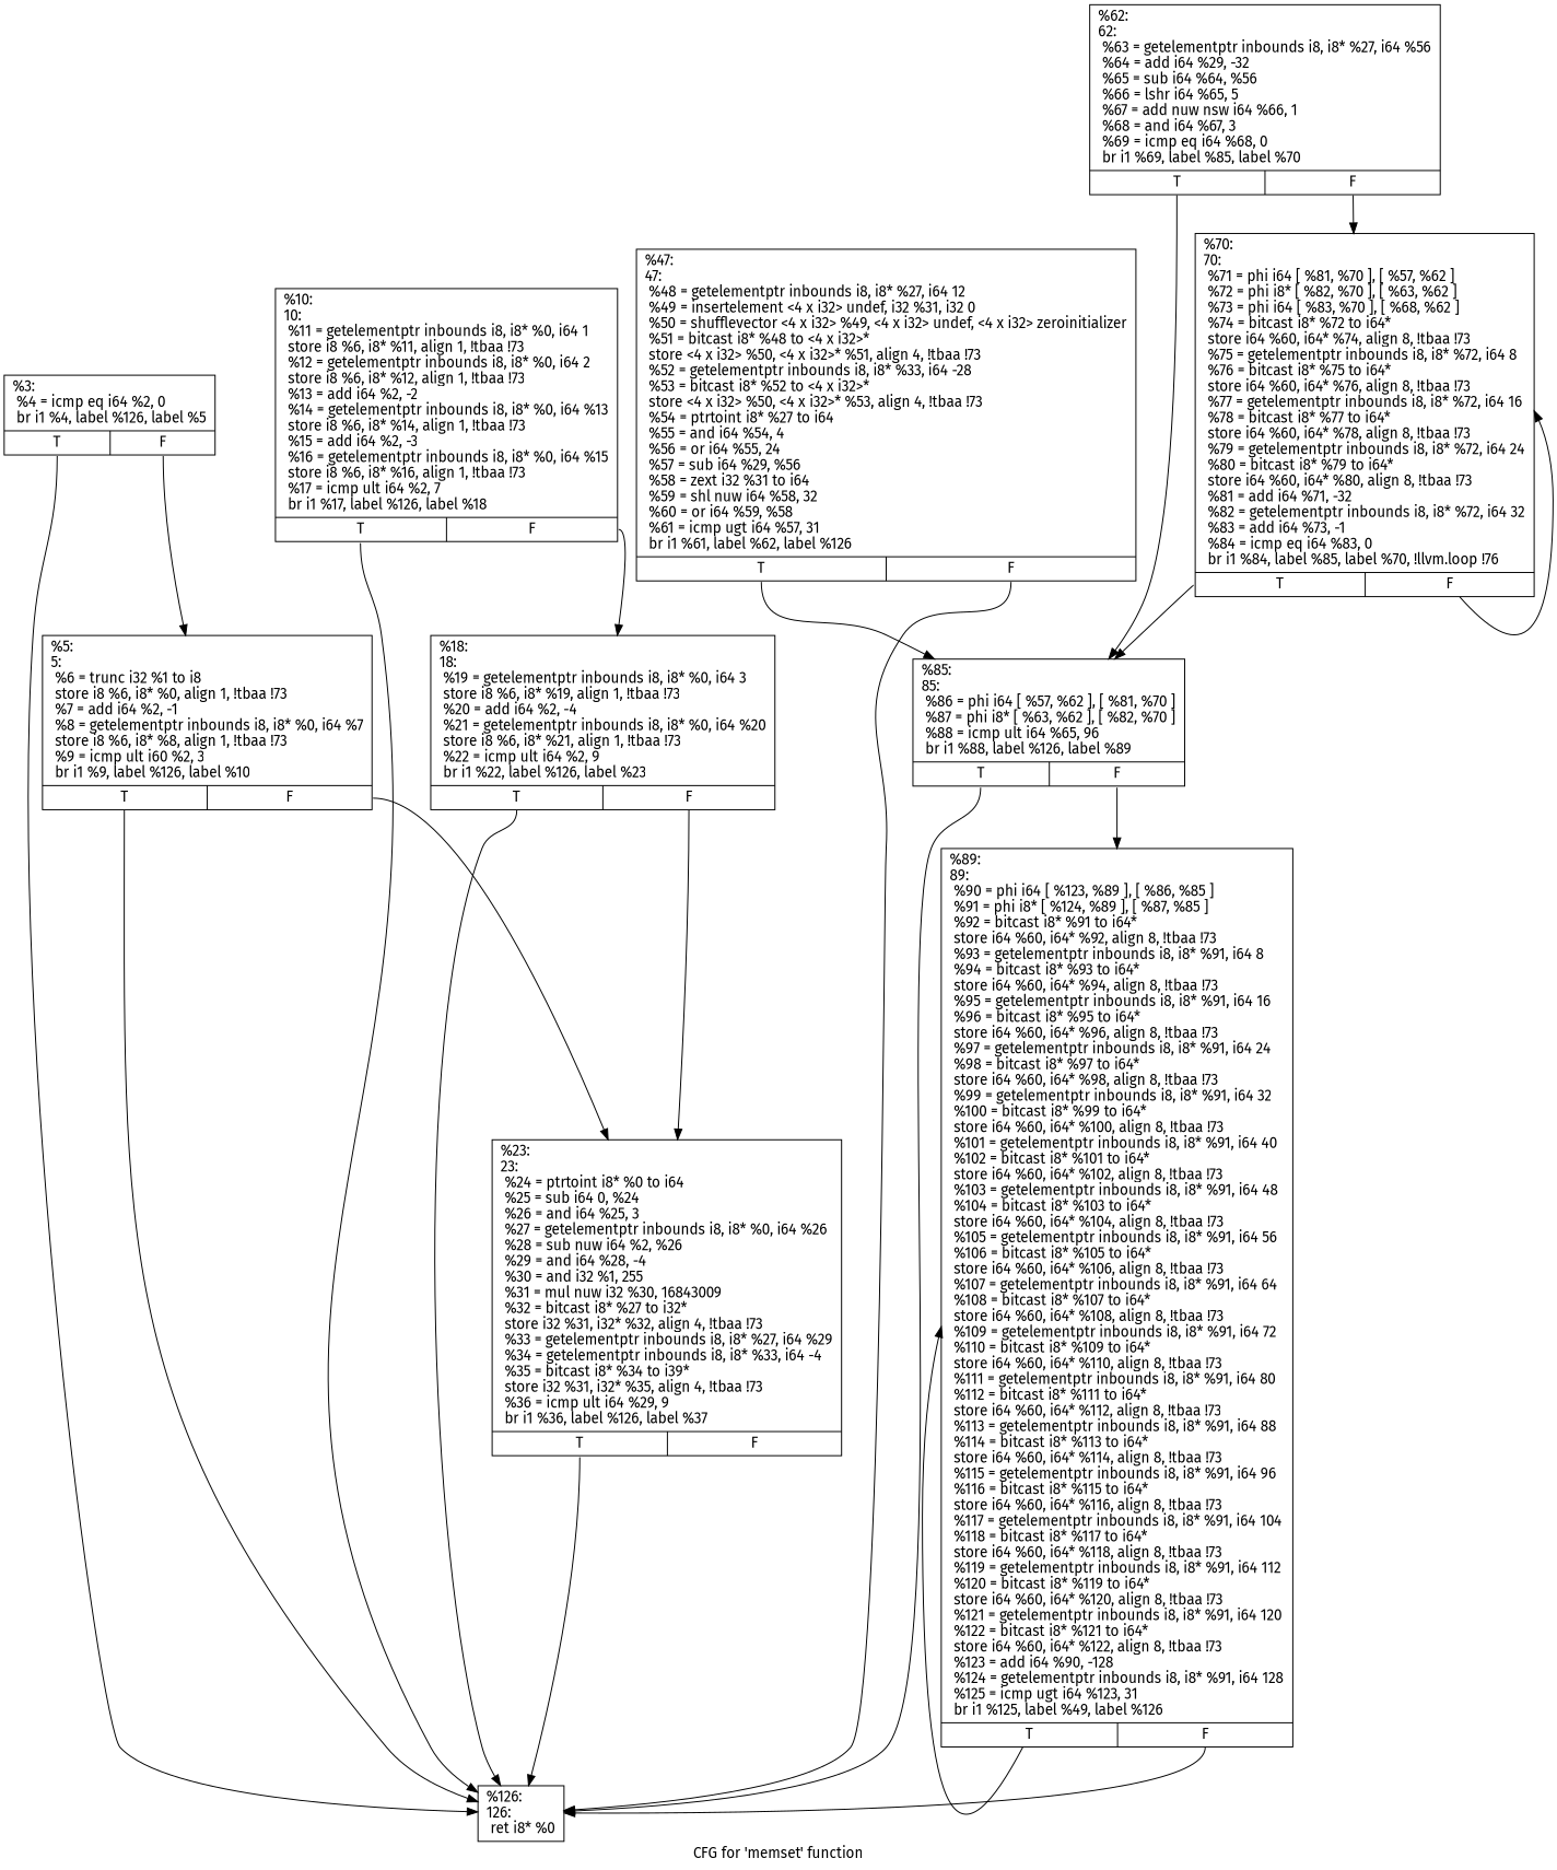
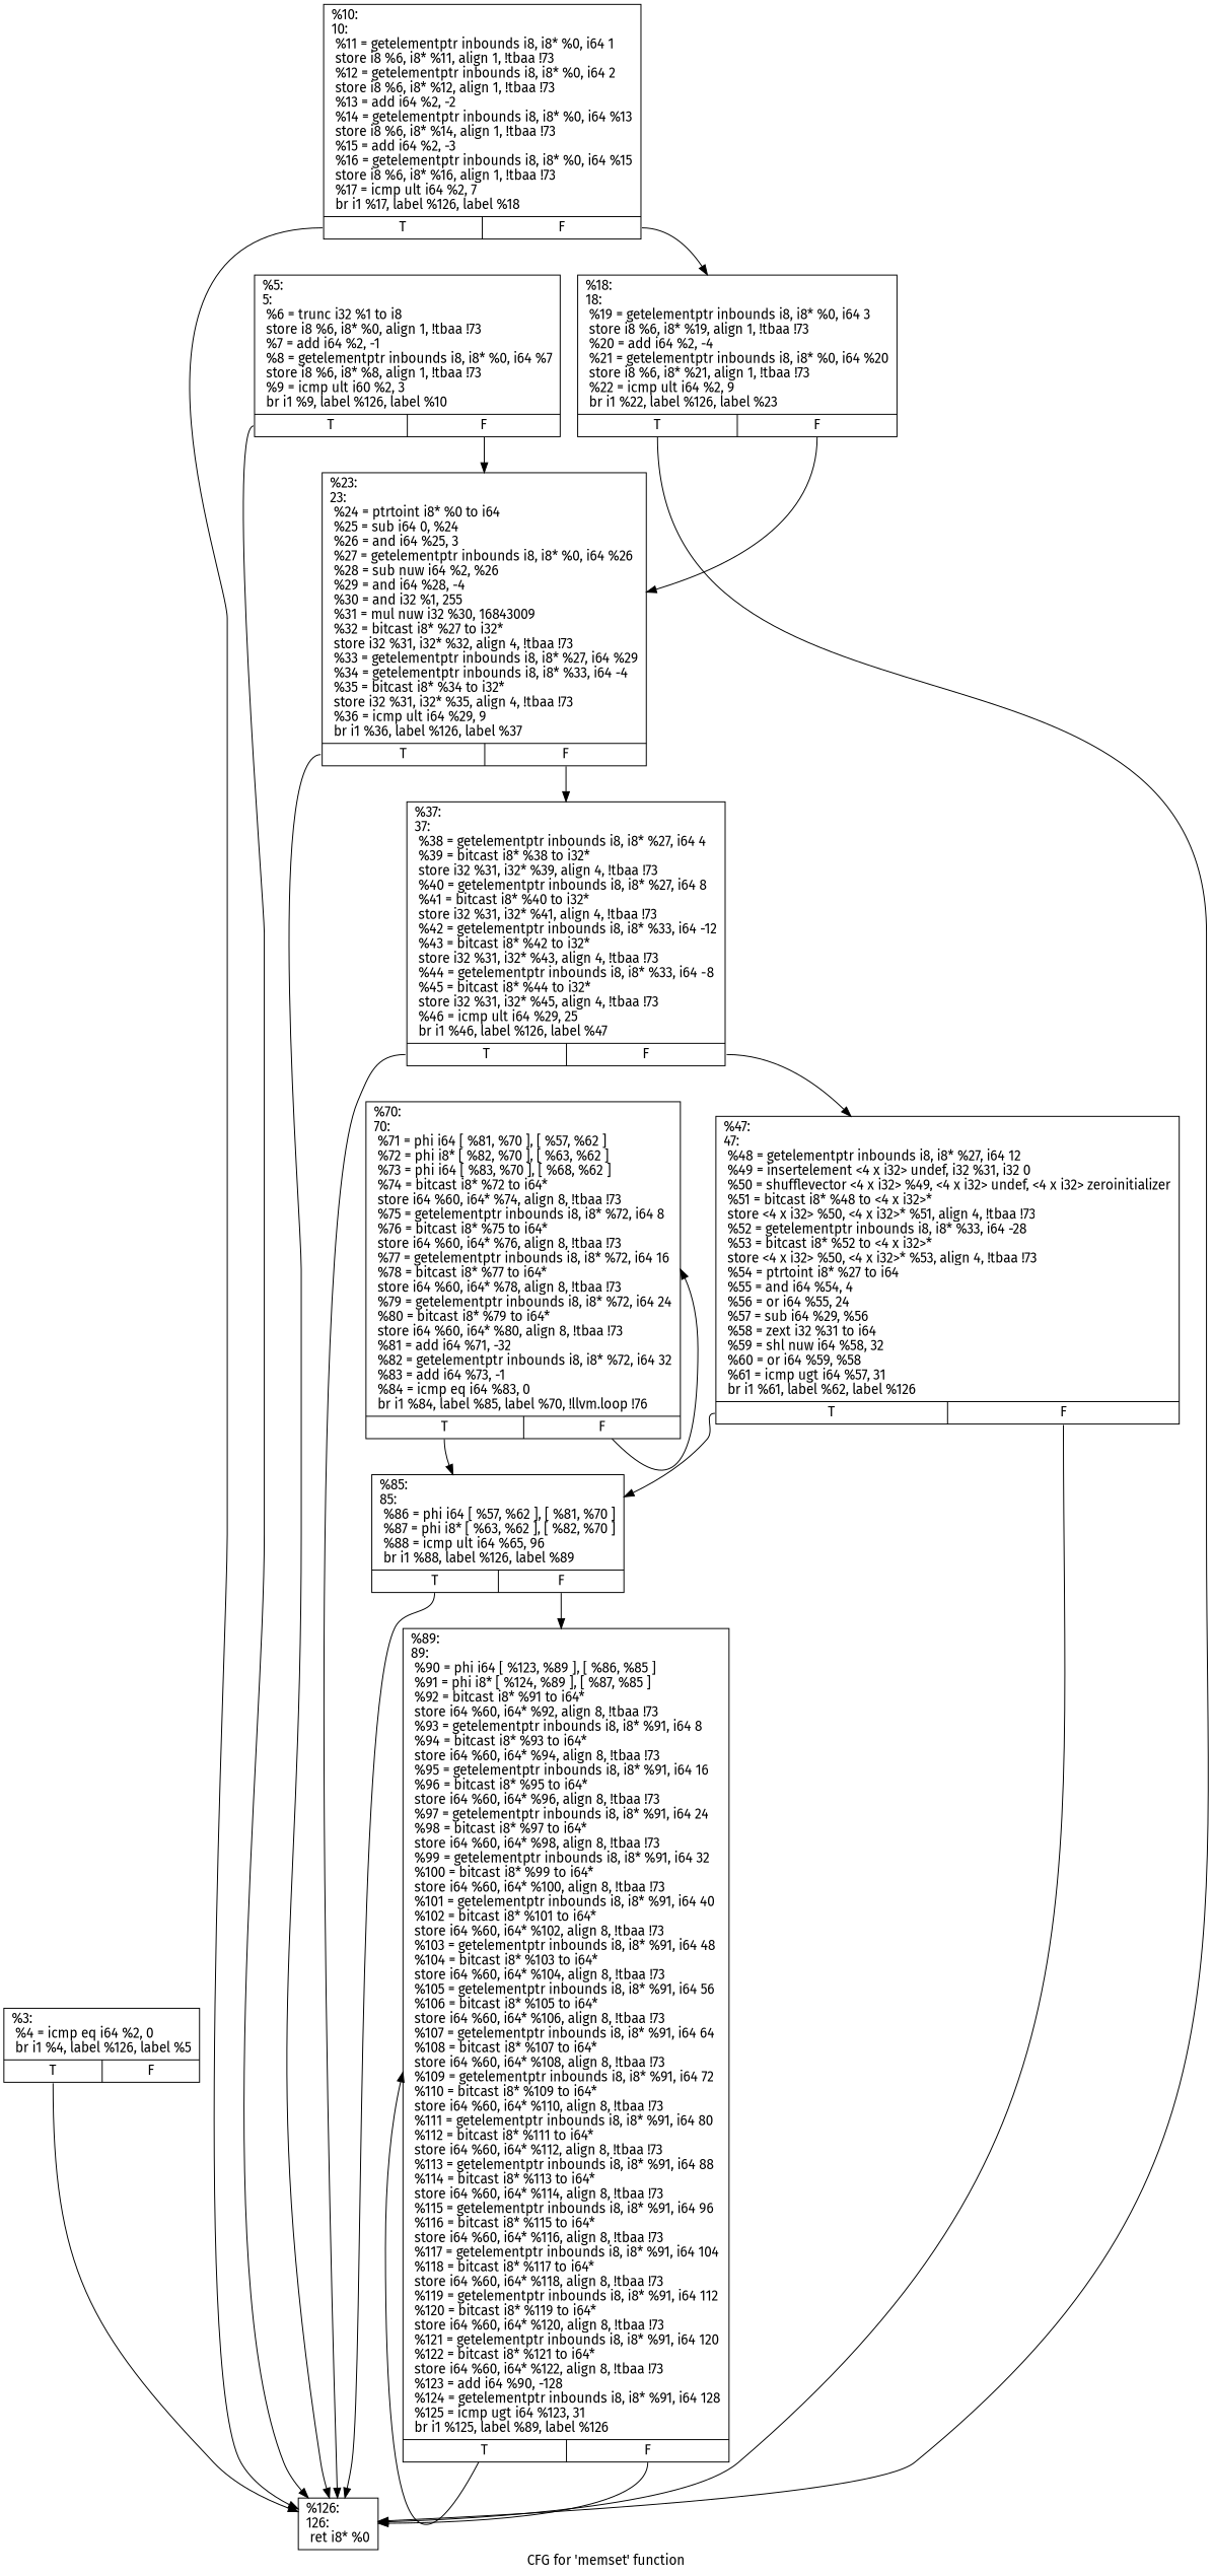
  digraph {
    fontname="Fira Sans"
    label="CFG for 'memset' function"
    node [fontname="Fira Sans" shape=record]
    edge [fontname="Fira Sans" tailport=s0]
    n1 [label="{%3:\l  %4 = icmp eq i64 %2, 0\l  br i1 %4, label %126, label %5\l|{<s0>T|<s1>F}}"]
    n2 [label="{%126:\l126:                                              \l  ret i8* %0\l}"]
    n3 [label="{%5:\l5:                                                \l  %6 = trunc i32 %1 to i8\l  store i8 %6, i8* %0, align 1, !tbaa !73\l  %7 = add i64 %2, -1\l  %8 = getelementptr inbounds i8, i8* %0, i64 %7\l  store i8 %6, i8* %8, align 1, !tbaa !73\l  %9 = icmp ult i60 %2, 3\l  br i1 %9, label %126, label %10\l|{<s0>T|<s1>F}}"]
-   n4 [label="{%23:\l23:                                               \l  %24 = ptrtoint i8* %0 to i64\l  %25 = sub i64 0, %24\l  %26 = and i64 %25, 3\l  %27 = getelementptr inbounds i8, i8* %0, i64 %26\l  %28 = sub nuw i64 %2, %26\l  %29 = and i64 %28, -4\l  %30 = and i32 %1, 255\l  %31 = mul nuw i32 %30, 16843009\l  %32 = bitcast i8* %27 to i32*\l  store i32 %31, i32* %32, align 4, !tbaa !73\l  %33 = getelementptr inbounds i8, i8* %27, i64 %29\l  %34 = getelementptr inbounds i8, i8* %33, i64 -4\l  %35 = bitcast i8* %34 to i39*\l  store i32 %31, i32* %35, align 4, !tbaa !73\l  %36 = icmp ult i64 %29, 9\l  br i1 %36, label %126, label %37\l|{<s0>T|<s1>F}}"]
+   n4 [label="{%23:\l23:                                               \l  %24 = ptrtoint i8* %0 to i64\l  %25 = sub i64 0, %24\l  %26 = and i64 %25, 3\l  %27 = getelementptr inbounds i8, i8* %0, i64 %26\l  %28 = sub nuw i64 %2, %26\l  %29 = and i64 %28, -4\l  %30 = and i32 %1, 255\l  %31 = mul nuw i32 %30, 16843009\l  %32 = bitcast i8* %27 to i32*\l  store i32 %31, i32* %32, align 4, !tbaa !73\l  %33 = getelementptr inbounds i8, i8* %27, i64 %29\l  %34 = getelementptr inbounds i8, i8* %33, i64 -4\l  %35 = bitcast i8* %34 to i32*\l  store i32 %31, i32* %35, align 4, !tbaa !73\l  %36 = icmp ult i64 %29, 9\l  br i1 %36, label %126, label %37\l|{<s0>T|<s1>F}}"]
    n5 [label="{%10:\l10:                                               \l  %11 = getelementptr inbounds i8, i8* %0, i64 1\l  store i8 %6, i8* %11, align 1, !tbaa !73\l  %12 = getelementptr inbounds i8, i8* %0, i64 2\l  store i8 %6, i8* %12, align 1, !tbaa !73\l  %13 = add i64 %2, -2\l  %14 = getelementptr inbounds i8, i8* %0, i64 %13\l  store i8 %6, i8* %14, align 1, !tbaa !73\l  %15 = add i64 %2, -3\l  %16 = getelementptr inbounds i8, i8* %0, i64 %15\l  store i8 %6, i8* %16, align 1, !tbaa !73\l  %17 = icmp ult i64 %2, 7\l  br i1 %17, label %126, label %18\l|{<s0>T|<s1>F}}"]
    n6 [label="{%18:\l18:                                               \l  %19 = getelementptr inbounds i8, i8* %0, i64 3\l  store i8 %6, i8* %19, align 1, !tbaa !73\l  %20 = add i64 %2, -4\l  %21 = getelementptr inbounds i8, i8* %0, i64 %20\l  store i8 %6, i8* %21, align 1, !tbaa !73\l  %22 = icmp ult i64 %2, 9\l  br i1 %22, label %126, label %23\l|{<s0>T|<s1>F}}"]
+   n7 [label="{%37:\l37:                                               \l  %38 = getelementptr inbounds i8, i8* %27, i64 4\l  %39 = bitcast i8* %38 to i32*\l  store i32 %31, i32* %39, align 4, !tbaa !73\l  %40 = getelementptr inbounds i8, i8* %27, i64 8\l  %41 = bitcast i8* %40 to i32*\l  store i32 %31, i32* %41, align 4, !tbaa !73\l  %42 = getelementptr inbounds i8, i8* %33, i64 -12\l  %43 = bitcast i8* %42 to i32*\l  store i32 %31, i32* %43, align 4, !tbaa !73\l  %44 = getelementptr inbounds i8, i8* %33, i64 -8\l  %45 = bitcast i8* %44 to i32*\l  store i32 %31, i32* %45, align 4, !tbaa !73\l  %46 = icmp ult i64 %29, 25\l  br i1 %46, label %126, label %47\l|{<s0>T|<s1>F}}"]
    n8 [label="{%47:\l47:                                               \l  %48 = getelementptr inbounds i8, i8* %27, i64 12\l  %49 = insertelement \<4 x i32\> undef, i32 %31, i32 0\l  %50 = shufflevector \<4 x i32\> %49, \<4 x i32\> undef, \<4 x i32\> zeroinitializer\l  %51 = bitcast i8* %48 to \<4 x i32\>*\l  store \<4 x i32\> %50, \<4 x i32\>* %51, align 4, !tbaa !73\l  %52 = getelementptr inbounds i8, i8* %33, i64 -28\l  %53 = bitcast i8* %52 to \<4 x i32\>*\l  store \<4 x i32\> %50, \<4 x i32\>* %53, align 4, !tbaa !73\l  %54 = ptrtoint i8* %27 to i64\l  %55 = and i64 %54, 4\l  %56 = or i64 %55, 24\l  %57 = sub i64 %29, %56\l  %58 = zext i32 %31 to i64\l  %59 = shl nuw i64 %58, 32\l  %60 = or i64 %59, %58\l  %61 = icmp ugt i64 %57, 31\l  br i1 %61, label %62, label %126\l|{<s0>T|<s1>F}}"]
    n9 [label="{%85:\l85:                                               \l  %86 = phi i64 [ %57, %62 ], [ %81, %70 ]\l  %87 = phi i8* [ %63, %62 ], [ %82, %70 ]\l  %88 = icmp ult i64 %65, 96\l  br i1 %88, label %126, label %89\l|{<s0>T|<s1>F}}"]
-   n10 [label="{%62:\l62:                                               \l  %63 = getelementptr inbounds i8, i8* %27, i64 %56\l  %64 = add i64 %29, -32\l  %65 = sub i64 %64, %56\l  %66 = lshr i64 %65, 5\l  %67 = add nuw nsw i64 %66, 1\l  %68 = and i64 %67, 3\l  %69 = icmp eq i64 %68, 0\l  br i1 %69, label %85, label %70\l|{<s0>T|<s1>F}}"]
    n11 [label="{%70:\l70:                                               \l  %71 = phi i64 [ %81, %70 ], [ %57, %62 ]\l  %72 = phi i8* [ %82, %70 ], [ %63, %62 ]\l  %73 = phi i64 [ %83, %70 ], [ %68, %62 ]\l  %74 = bitcast i8* %72 to i64*\l  store i64 %60, i64* %74, align 8, !tbaa !73\l  %75 = getelementptr inbounds i8, i8* %72, i64 8\l  %76 = bitcast i8* %75 to i64*\l  store i64 %60, i64* %76, align 8, !tbaa !73\l  %77 = getelementptr inbounds i8, i8* %72, i64 16\l  %78 = bitcast i8* %77 to i64*\l  store i64 %60, i64* %78, align 8, !tbaa !73\l  %79 = getelementptr inbounds i8, i8* %72, i64 24\l  %80 = bitcast i8* %79 to i64*\l  store i64 %60, i64* %80, align 8, !tbaa !73\l  %81 = add i64 %71, -32\l  %82 = getelementptr inbounds i8, i8* %72, i64 32\l  %83 = add i64 %73, -1\l  %84 = icmp eq i64 %83, 0\l  br i1 %84, label %85, label %70, !llvm.loop !76\l|{<s0>T|<s1>F}}"]
-   n12 [label="{%89:\l89:                                               \l  %90 = phi i64 [ %123, %89 ], [ %86, %85 ]\l  %91 = phi i8* [ %124, %89 ], [ %87, %85 ]\l  %92 = bitcast i8* %91 to i64*\l  store i64 %60, i64* %92, align 8, !tbaa !73\l  %93 = getelementptr inbounds i8, i8* %91, i64 8\l  %94 = bitcast i8* %93 to i64*\l  store i64 %60, i64* %94, align 8, !tbaa !73\l  %95 = getelementptr inbounds i8, i8* %91, i64 16\l  %96 = bitcast i8* %95 to i64*\l  store i64 %60, i64* %96, align 8, !tbaa !73\l  %97 = getelementptr inbounds i8, i8* %91, i64 24\l  %98 = bitcast i8* %97 to i64*\l  store i64 %60, i64* %98, align 8, !tbaa !73\l  %99 = getelementptr inbounds i8, i8* %91, i64 32\l  %100 = bitcast i8* %99 to i64*\l  store i64 %60, i64* %100, align 8, !tbaa !73\l  %101 = getelementptr inbounds i8, i8* %91, i64 40\l  %102 = bitcast i8* %101 to i64*\l  store i64 %60, i64* %102, align 8, !tbaa !73\l  %103 = getelementptr inbounds i8, i8* %91, i64 48\l  %104 = bitcast i8* %103 to i64*\l  store i64 %60, i64* %104, align 8, !tbaa !73\l  %105 = getelementptr inbounds i8, i8* %91, i64 56\l  %106 = bitcast i8* %105 to i64*\l  store i64 %60, i64* %106, align 8, !tbaa !73\l  %107 = getelementptr inbounds i8, i8* %91, i64 64\l  %108 = bitcast i8* %107 to i64*\l  store i64 %60, i64* %108, align 8, !tbaa !73\l  %109 = getelementptr inbounds i8, i8* %91, i64 72\l  %110 = bitcast i8* %109 to i64*\l  store i64 %60, i64* %110, align 8, !tbaa !73\l  %111 = getelementptr inbounds i8, i8* %91, i64 80\l  %112 = bitcast i8* %111 to i64*\l  store i64 %60, i64* %112, align 8, !tbaa !73\l  %113 = getelementptr inbounds i8, i8* %91, i64 88\l  %114 = bitcast i8* %113 to i64*\l  store i64 %60, i64* %114, align 8, !tbaa !73\l  %115 = getelementptr inbounds i8, i8* %91, i64 96\l  %116 = bitcast i8* %115 to i64*\l  store i64 %60, i64* %116, align 8, !tbaa !73\l  %117 = getelementptr inbounds i8, i8* %91, i64 104\l  %118 = bitcast i8* %117 to i64*\l  store i64 %60, i64* %118, align 8, !tbaa !73\l  %119 = getelementptr inbounds i8, i8* %91, i64 112\l  %120 = bitcast i8* %119 to i64*\l  store i64 %60, i64* %120, align 8, !tbaa !73\l  %121 = getelementptr inbounds i8, i8* %91, i64 120\l  %122 = bitcast i8* %121 to i64*\l  store i64 %60, i64* %122, align 8, !tbaa !73\l  %123 = add i64 %90, -128\l  %124 = getelementptr inbounds i8, i8* %91, i64 128\l  %125 = icmp ugt i64 %123, 31\l  br i1 %125, label %49, label %126\l|{<s0>T|<s1>F}}"]
+   n12 [label="{%89:\l89:                                               \l  %90 = phi i64 [ %123, %89 ], [ %86, %85 ]\l  %91 = phi i8* [ %124, %89 ], [ %87, %85 ]\l  %92 = bitcast i8* %91 to i64*\l  store i64 %60, i64* %92, align 8, !tbaa !73\l  %93 = getelementptr inbounds i8, i8* %91, i64 8\l  %94 = bitcast i8* %93 to i64*\l  store i64 %60, i64* %94, align 8, !tbaa !73\l  %95 = getelementptr inbounds i8, i8* %91, i64 16\l  %96 = bitcast i8* %95 to i64*\l  store i64 %60, i64* %96, align 8, !tbaa !73\l  %97 = getelementptr inbounds i8, i8* %91, i64 24\l  %98 = bitcast i8* %97 to i64*\l  store i64 %60, i64* %98, align 8, !tbaa !73\l  %99 = getelementptr inbounds i8, i8* %91, i64 32\l  %100 = bitcast i8* %99 to i64*\l  store i64 %60, i64* %100, align 8, !tbaa !73\l  %101 = getelementptr inbounds i8, i8* %91, i64 40\l  %102 = bitcast i8* %101 to i64*\l  store i64 %60, i64* %102, align 8, !tbaa !73\l  %103 = getelementptr inbounds i8, i8* %91, i64 48\l  %104 = bitcast i8* %103 to i64*\l  store i64 %60, i64* %104, align 8, !tbaa !73\l  %105 = getelementptr inbounds i8, i8* %91, i64 56\l  %106 = bitcast i8* %105 to i64*\l  store i64 %60, i64* %106, align 8, !tbaa !73\l  %107 = getelementptr inbounds i8, i8* %91, i64 64\l  %108 = bitcast i8* %107 to i64*\l  store i64 %60, i64* %108, align 8, !tbaa !73\l  %109 = getelementptr inbounds i8, i8* %91, i64 72\l  %110 = bitcast i8* %109 to i64*\l  store i64 %60, i64* %110, align 8, !tbaa !73\l  %111 = getelementptr inbounds i8, i8* %91, i64 80\l  %112 = bitcast i8* %111 to i64*\l  store i64 %60, i64* %112, align 8, !tbaa !73\l  %113 = getelementptr inbounds i8, i8* %91, i64 88\l  %114 = bitcast i8* %113 to i64*\l  store i64 %60, i64* %114, align 8, !tbaa !73\l  %115 = getelementptr inbounds i8, i8* %91, i64 96\l  %116 = bitcast i8* %115 to i64*\l  store i64 %60, i64* %116, align 8, !tbaa !73\l  %117 = getelementptr inbounds i8, i8* %91, i64 104\l  %118 = bitcast i8* %117 to i64*\l  store i64 %60, i64* %118, align 8, !tbaa !73\l  %119 = getelementptr inbounds i8, i8* %91, i64 112\l  %120 = bitcast i8* %119 to i64*\l  store i64 %60, i64* %120, align 8, !tbaa !73\l  %121 = getelementptr inbounds i8, i8* %91, i64 120\l  %122 = bitcast i8* %121 to i64*\l  store i64 %60, i64* %122, align 8, !tbaa !73\l  %123 = add i64 %90, -128\l  %124 = getelementptr inbounds i8, i8* %91, i64 128\l  %125 = icmp ugt i64 %123, 31\l  br i1 %125, label %89, label %126\l|{<s0>T|<s1>F}}"]
    n1 -> n2
-   n1 -> n3 [tailport=s1]
    n3 -> n2
    n3 -> n4 [tailport=s1]
    n4 -> n2
+   n4 -> n7 [tailport=s1]
    n5 -> n2
    n5 -> n6 [tailport=s1]
    n6 -> n2
    n6 -> n4 [tailport=s1]
+   n7 -> n2
+   n7 -> n8 [tailport=s1]
    n8 -> n2 [tailport=s1]
    n8 -> n9
    n9 -> n2
    n9 -> n12 [tailport=s1]
-   n10 -> n9
-   n10 -> n11 [tailport=s1]
    n11 -> n9
    n11 -> n11 [tailport=s1]
    n12 -> n2 [tailport=s1]
    n12 -> n12
  }
